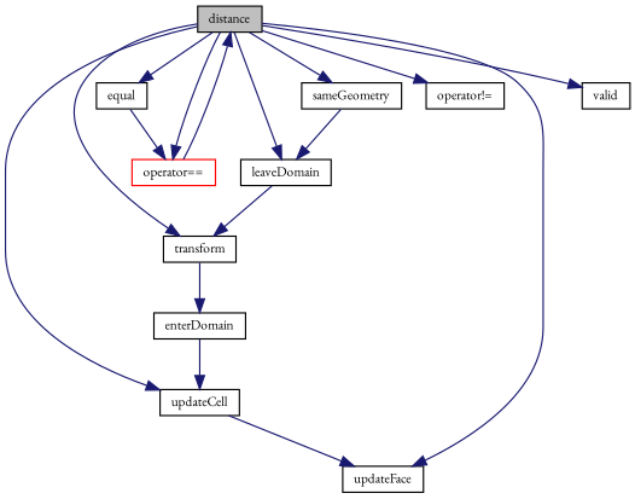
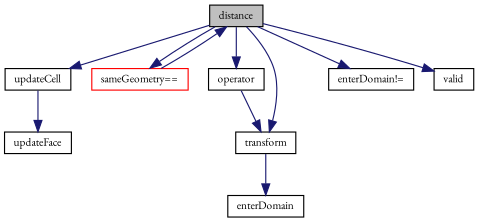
  digraph {
    fontname="EB Garamond"
    rankdir=TB
    node [color=black fontname="EB Garamond" fontsize=10 shape=record]
    edge [color=midnightblue fontname="EB Garamond" fontsize=10 labelfontname=FreeSans labelfontsize=10 style=solid]
    n1 [fillcolor=grey75 fontcolor=black height=0.2 label=distance style=filled width=0.4]
    n2 [height=0.2 label=updateCell width=0.4]
    n3 [height=0.2 label=updateFace width=0.4]
-   n4 [height=0.2 label=equal width=0.4]
-   n5 [color=red height=0.2 label="operator==" width=0.4]
-   n6 [height=0.2 label=leaveDomain width=0.4]
+   n5 [color=red height=0.2 label="sameGeometry==" width=0.4]
+   n6 [height=0.2 label=operator width=0.4]
    n7 [height=0.2 label=transform width=0.4]
-   n8 [height=0.2 label="operator!=" width=0.4]
-   n9 [height=0.2 label=sameGeometry width=0.4]
+   n8 [height=0.2 label="enterDomain!=" width=0.4]
    n10 [height=0.2 label=valid width=0.4]
    n11 [height=0.2 label=enterDomain width=0.4]
    n1 -> n2
-   n1 -> n3
-   n1 -> n4
    n1 -> n5
    n1 -> n6
    n1 -> n7
    n1 -> n8
-   n1 -> n9
    n1 -> n10
    n2 -> n3
-   n4 -> n5
    n5 -> n1
    n6 -> n7
    n7 -> n11
-   n9 -> n6
-   n11 -> n2
  }
